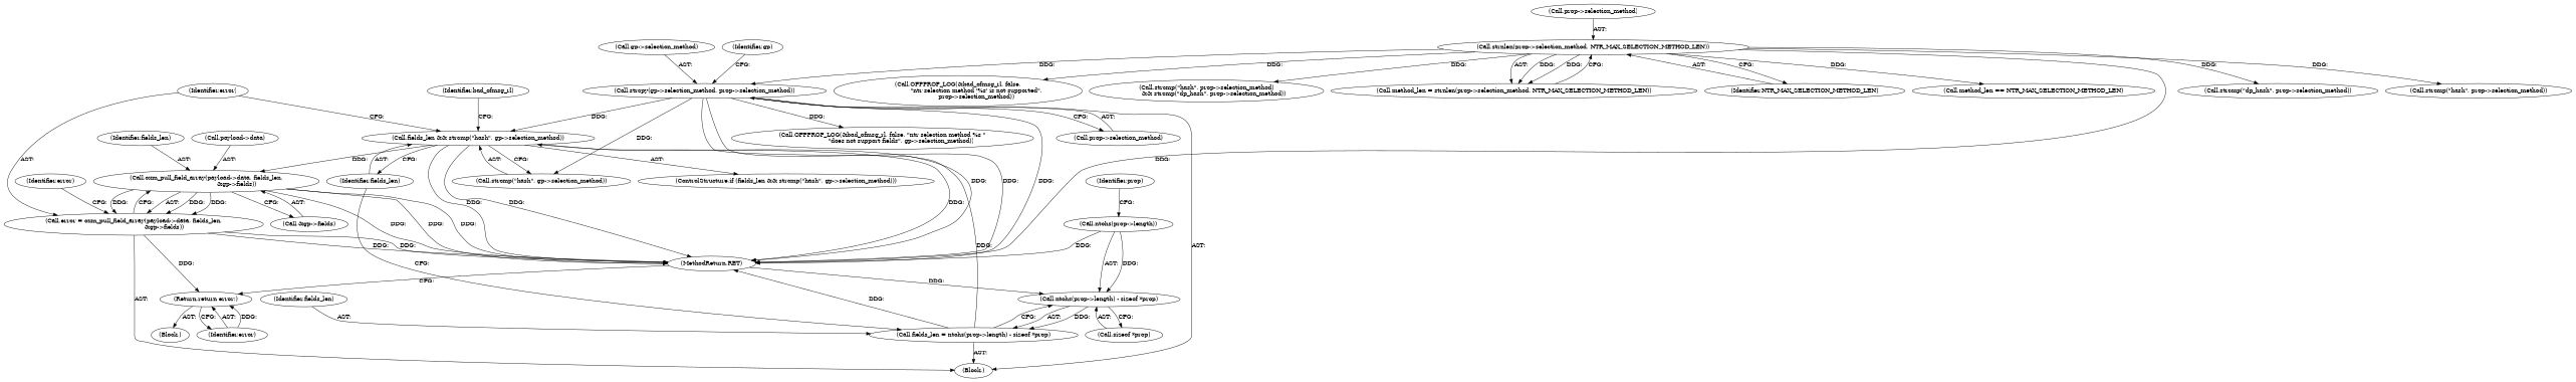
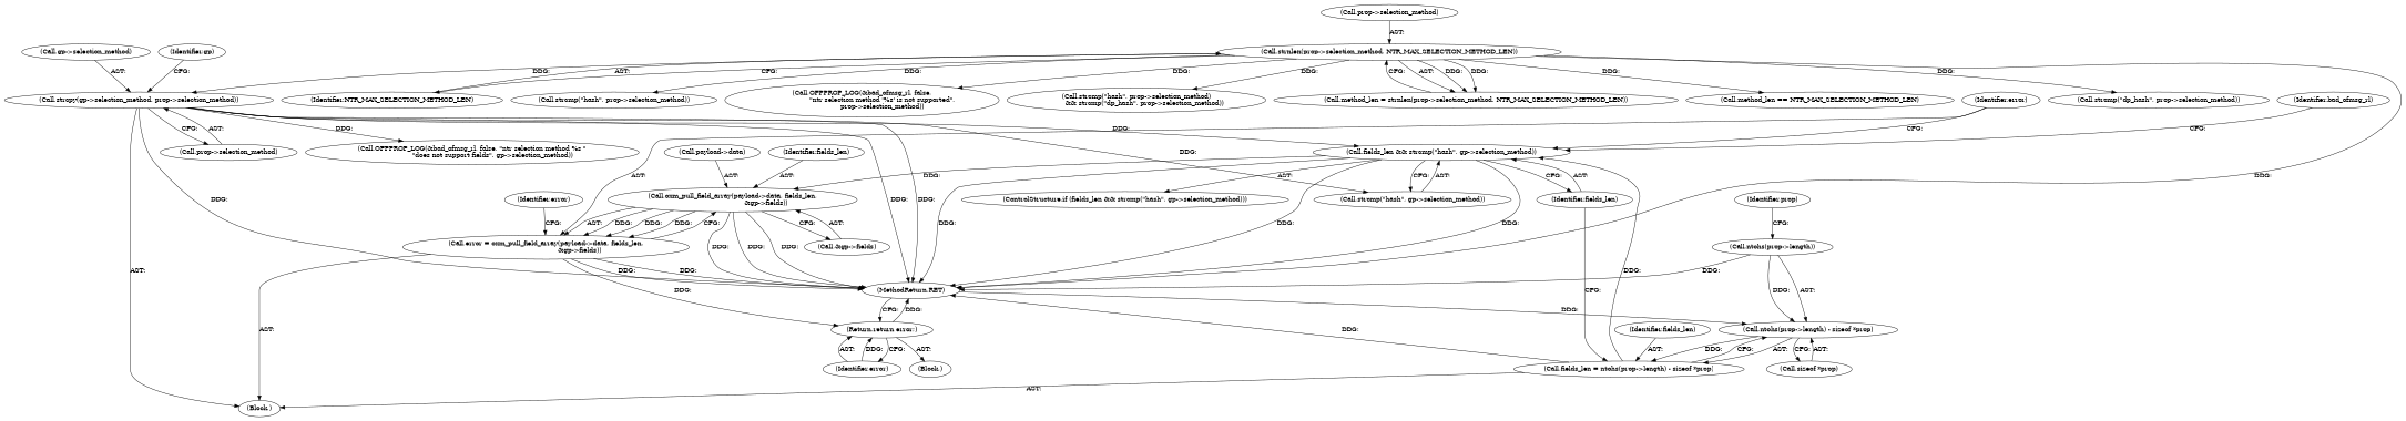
  digraph {
    n1 [label="(Call,fields_len && strcmp(\"hash\", gp->selection_method))"]
    n2 [label="(Call,oxm_pull_field_array(payload->data, fields_len,\n                                 &gp->fields))"]
    n3 [label="(Identifier,fields_len)"]
    n4 [label="(MethodReturn,RET)"]
    n5 [label="(ControlStructure,if (fields_len && strcmp(\"hash\", gp->selection_method)))"]
    n6 [label="(Call,strcmp(\"hash\", gp->selection_method))"]
    n7 [label="(Call,error = oxm_pull_field_array(payload->data, fields_len,\n                                 &gp->fields))"]
    n8 [label="(Call,&gp->fields)"]
    n9 [label="(Call,fields_len = ntohs(prop->length) - sizeof *prop)"]
    n10 [label="(Call,ntohs(prop->length) - sizeof *prop)"]
    n11 [label="(Return,return error;)"]
    n12 [label="(Block,)"]
    n13 [label="(Call,sizeof *prop)"]
    n14 [label="(Call,ntohs(prop->length))"]
    n15 [label="(Call,strcpy(gp->selection_method, prop->selection_method))"]
    n16 [label="(Call,prop->selection_method)"]
    n17 [label="(Call,OFPPROP_LOG(&bad_ofmsg_rl, false, \"ntr selection method %s \"\n                    \"does not support fields\", gp->selection_method))"]
    n18 [label="(Call,strnlen(prop->selection_method, NTR_MAX_SELECTION_METHOD_LEN))"]
    n19 [label="(Call,strcmp(\"dp_hash\", prop->selection_method))"]
    n20 [label="(Identifier,NTR_MAX_SELECTION_METHOD_LEN)"]
    n21 [label="(Call,strcmp(\"hash\", prop->selection_method))"]
    n22 [label="(Call,OFPPROP_LOG(&bad_ofmsg_rl, false,\n                    \"ntr selection method '%s' is not supported\",\n                    prop->selection_method))"]
    n23 [label="(Call,strcmp(\"hash\", prop->selection_method)\n        && strcmp(\"dp_hash\", prop->selection_method))"]
    n24 [label="(Call,method_len = strnlen(prop->selection_method, NTR_MAX_SELECTION_METHOD_LEN))"]
    n25 [label="(Call,method_len == NTR_MAX_SELECTION_METHOD_LEN)"]
    n26 [label="(Block,)"]
    n27 [label="(Identifier,error)"]
    n28 [label="(Identifier,error)"]
    n29 [label="(Identifier,prop)"]
    n30 [label="(Call,payload->data)"]
    n31 [label="(Identifier,fields_len)"]
    n32 [label="(Identifier,bad_ofmsg_rl)"]
    n33 [label="(Identifier,fields_len)"]
    n34 [label="(Identifier,error)"]
    n35 [label="(Call,prop->selection_method)"]
    n36 [label="(Call,gp->selection_method)"]
    n37 [label="(Identifier,gp)"]
    n1 -> n2 [label="DDG: "]
    n1 -> n3 [label="CFG: "]
    n1 -> n4 [label="DDG: "]
    n1 -> n4 [label="DDG: "]
    n1 -> n4 [label="DDG: "]
    n1 -> n5 [label="AST: "]
    n1 -> n6 [label="CFG: "]
    n2 -> n4 [label="DDG: "]
    n2 -> n4 [label="DDG: "]
    n2 -> n4 [label="DDG: "]
    n2 -> n7 [label="AST: "]
    n2 -> n7 [label="DDG: "]
    n2 -> n7 [label="DDG: "]
    n2 -> n7 [label="DDG: "]
    n2 -> n8 [label="CFG: "]
    n3 -> n1 [label="AST: "]
    n3 -> n9 [label="CFG: "]
    n4 -> n10 [label="DDG: "]
    n4 -> n11 [label="CFG: "]
    n6 -> n1 [label="AST: "]
    n7 -> n2 [label="CFG: "]
    n7 -> n4 [label="DDG: "]
    n7 -> n4 [label="DDG: "]
    n7 -> n11 [label="DDG: "]
    n7 -> n12 [label="AST: "]
    n8 -> n2 [label="AST: "]
    n9 -> n1 [label="DDG: "]
    n9 -> n4 [label="DDG: "]
    n9 -> n10 [label="CFG: "]
    n9 -> n12 [label="AST: "]
    n10 -> n9 [label="AST: "]
    n10 -> n9 [label="DDG: "]
    n10 -> n13 [label="CFG: "]
+   n11 -> n4 [label="DDG: "]
    n11 -> n26 [label="AST: "]
    n11 -> n27 [label="CFG: "]
    n13 -> n10 [label="AST: "]
    n14 -> n4 [label="DDG: "]
    n14 -> n10 [label="AST: "]
    n14 -> n10 [label="DDG: "]
    n15 -> n1 [label="DDG: "]
    n15 -> n4 [label="DDG: "]
    n15 -> n4 [label="DDG: "]
    n15 -> n4 [label="DDG: "]
    n15 -> n6 [label="DDG: "]
    n15 -> n12 [label="AST: "]
    n15 -> n16 [label="CFG: "]
    n15 -> n17 [label="DDG: "]
    n16 -> n15 [label="AST: "]
    n18 -> n4 [label="DDG: "]
    n18 -> n15 [label="DDG: "]
    n18 -> n19 [label="DDG: "]
    n18 -> n20 [label="CFG: "]
    n18 -> n21 [label="DDG: "]
    n18 -> n22 [label="DDG: "]
    n18 -> n23 [label="DDG: "]
    n18 -> n24 [label="AST: "]
    n18 -> n24 [label="DDG: "]
    n18 -> n24 [label="DDG: "]
    n18 -> n25 [label="DDG: "]
    n20 -> n18 [label="AST: "]
    n24 -> n18 [label="CFG: "]
    n27 -> n11 [label="AST: "]
    n27 -> n11 [label="DDG: "]
    n28 -> n1 [label="CFG: "]
    n28 -> n7 [label="AST: "]
    n29 -> n14 [label="CFG: "]
    n30 -> n2 [label="AST: "]
    n31 -> n2 [label="AST: "]
    n32 -> n1 [label="CFG: "]
    n33 -> n9 [label="AST: "]
    n34 -> n7 [label="CFG: "]
    n35 -> n18 [label="AST: "]
    n36 -> n15 [label="AST: "]
    n37 -> n15 [label="CFG: "]
  }
